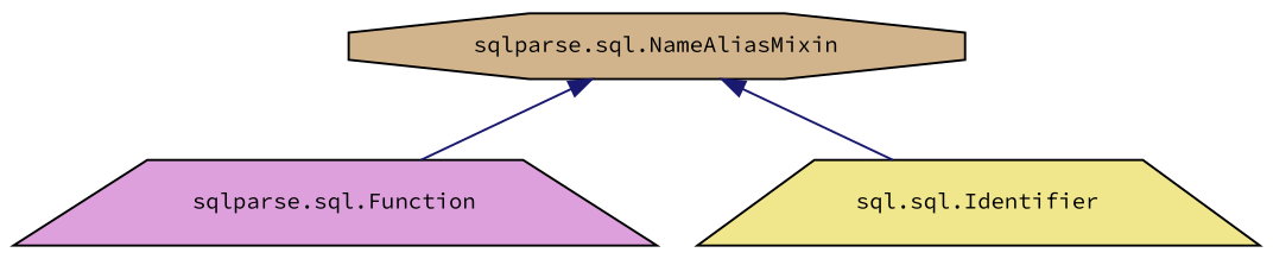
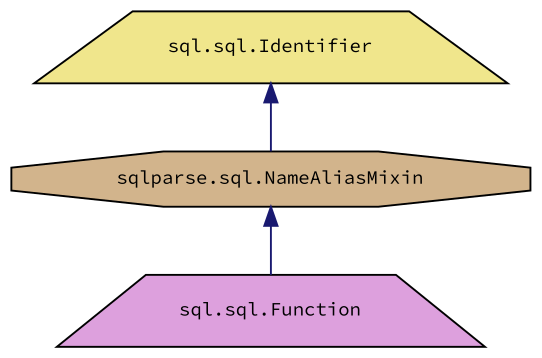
  digraph {
    fontname="Source Code Pro"
    node [color=black fontname="Source Code Pro" fontsize=10 shape=trapezium style=filled]
    edge [color=midnightblue dir=back fontname="Source Code Pro" fontsize=10 labelfontname=Helvetica labelfontsize=10 style=solid]
    n1 [fillcolor=tan fontcolor=black height=0.2 label="sqlparse.sql.NameAliasMixin" shape=octagon width=0.4]
-   n2 [fillcolor=plum height=0.2 label="sqlparse.sql.Function" width=0.4]
+   n2 [fillcolor=plum height=0.2 label="sql.sql.Function" width=0.4]
    n3 [fillcolor=khaki height=0.2 label="sql.sql.Identifier" width=0.4]
    n1 -> n2
-   n1 -> n3
+   n3 -> n1
  }
